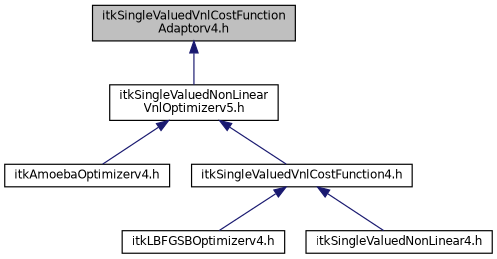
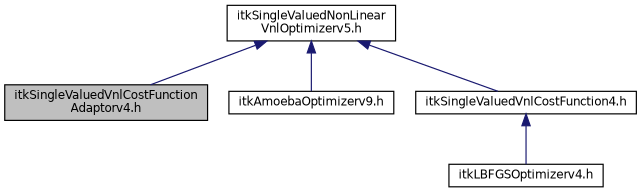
  digraph {
    node [color=black fillcolor=white fontname=Helvetica fontsize=10 shape=record style=filled]
    edge [color=midnightblue dir=back fontname=Helvetica fontsize=10 labelfontname=Helvetica labelfontsize=10 style=solid]
    n1 [fillcolor=grey75 fontcolor=black height=0.2 label="itkSingleValuedVnlCostFunction\lAdaptorv4.h" width=0.4]
    n2 [height=0.2 label="itkSingleValuedNonLinear\lVnlOptimizerv5.h" width=0.4]
-   n3 [height=0.2 label="itkAmoebaOptimizerv4.h" width=0.4]
+   n3 [height=0.2 label="itkAmoebaOptimizerv9.h" width=0.4]
    n4 [height=0.2 label="itkSingleValuedVnlCostFunction4.h" width=0.4]
-   n5 [height=0.2 label="itkLBFGSBOptimizerv4.h" width=0.4]
-   n6 [height=0.2 label="itkSingleValuedNonLinear4.h" width=0.4]
-   n1 -> n2
+   n6 [height=0.2 label="itkLBFGSOptimizerv4.h" width=0.4]
+   n2 -> n1
    n2 -> n3
    n2 -> n4
-   n4 -> n5
    n4 -> n6
  }
